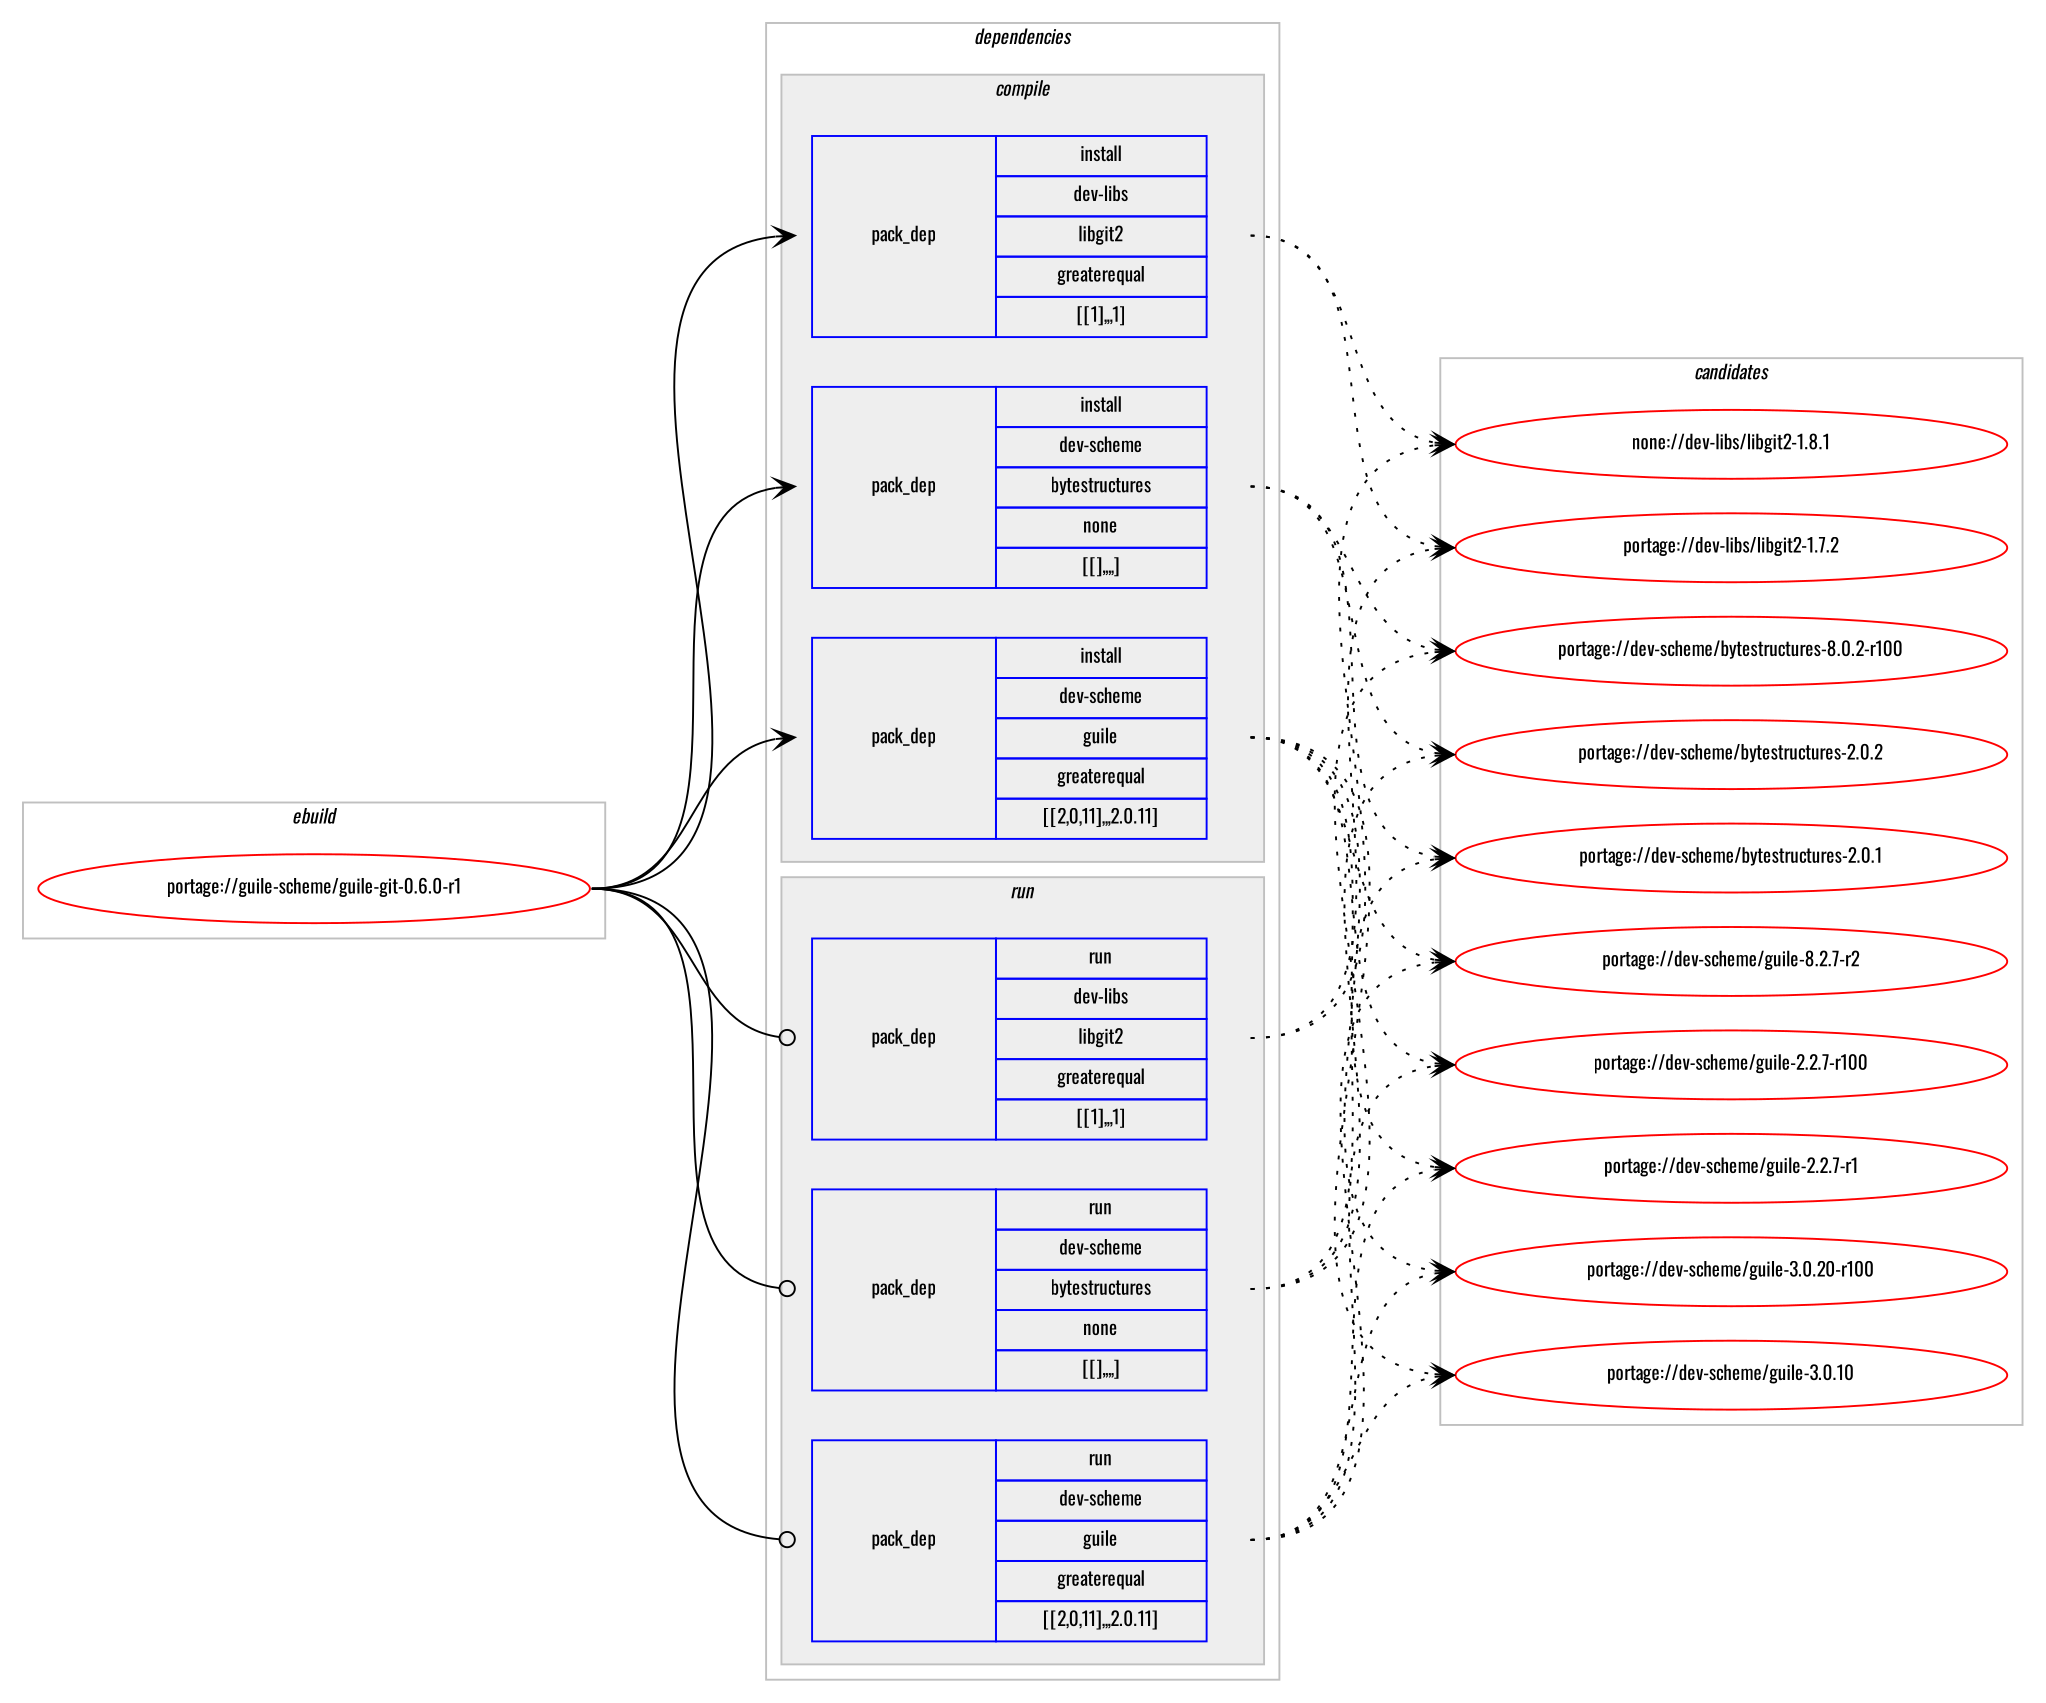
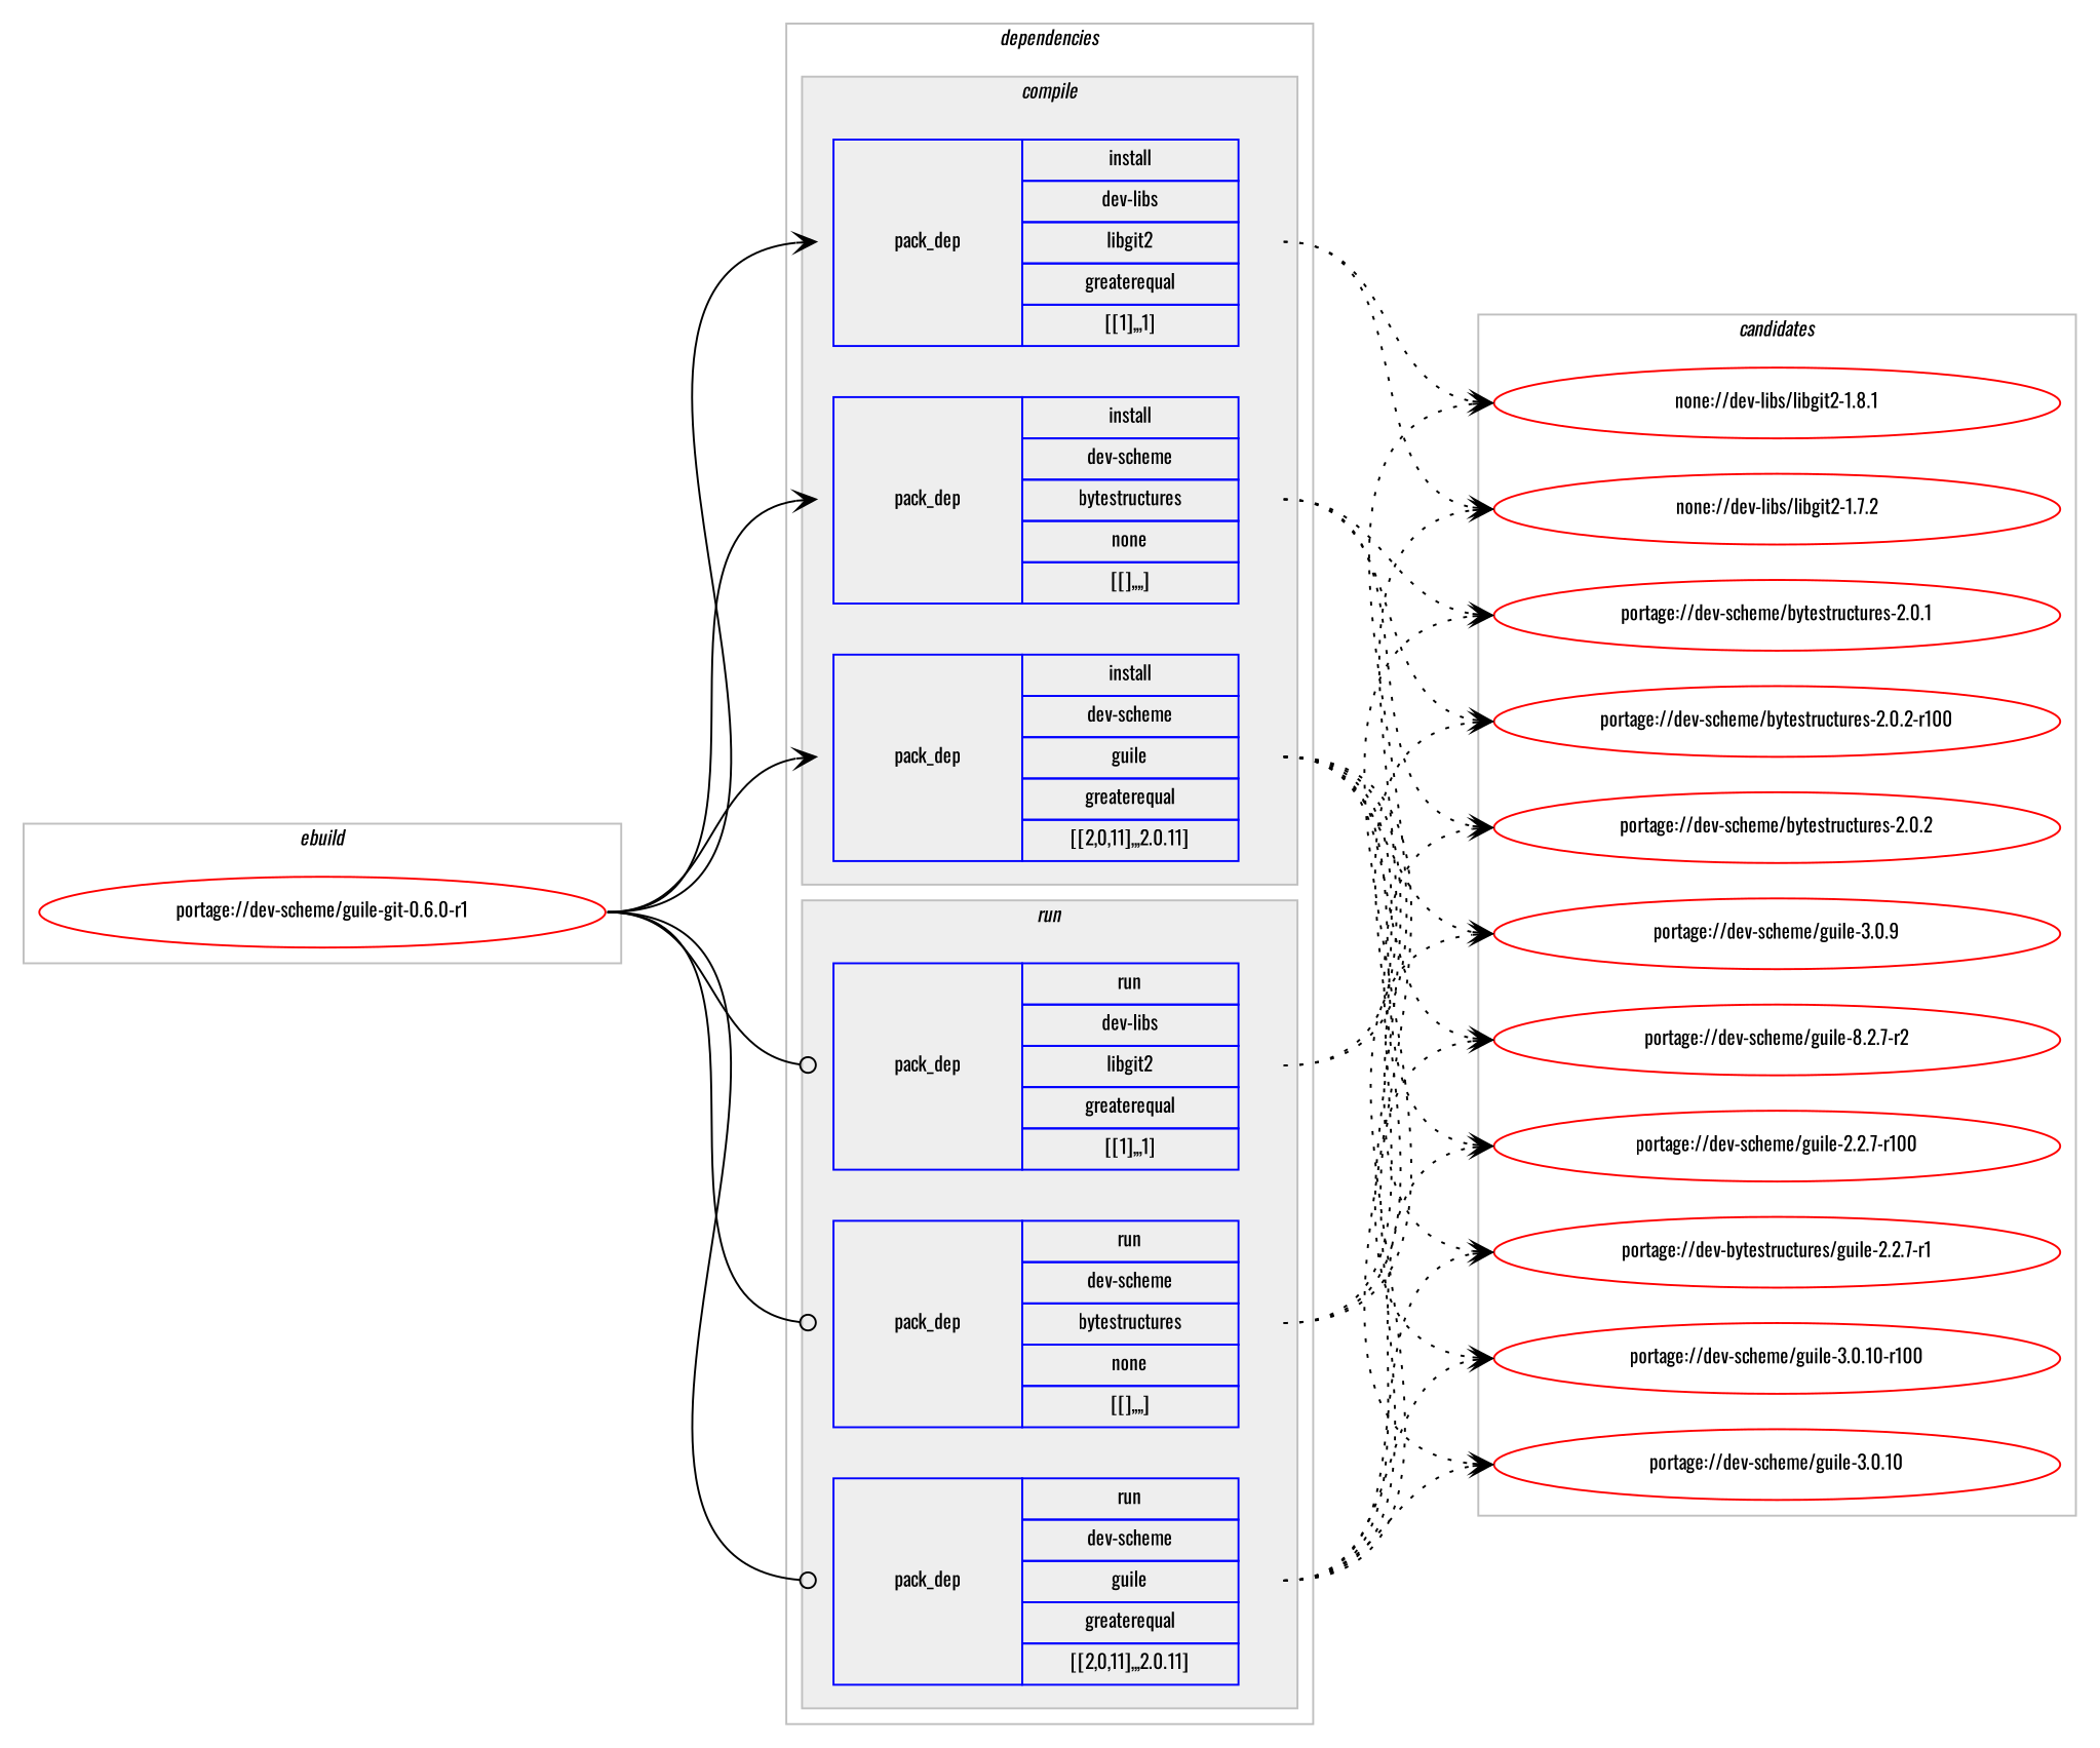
  digraph {
    compound=true
    concentrate=true
    fontname=Oswald
    fontsize=10
    newrank=true
    rankdir=LR
    ranksep=1.5
    node [color=red fontname=Oswald fontsize=10]
    edge [arrowhead=vee fontname=Oswald headport=w style=dotted tailport=e weight=100]
-   n1 [label="portage://guile-scheme/guile-git-0.6.0-r1" width=4]
+   n1 [label="portage://dev-scheme/guile-git-0.6.0-r1" width=4]
    n2 [color=blue label=<<TABLE BORDER="0" CELLBORDER="1" CELLSPACING="0" CELLPADDING="4" WIDTH="220"><TR><TD ROWSPAN="6" CELLPADDING="30">pack_dep</TD></TR><TR><TD WIDTH="110">install</TD></TR><TR><TD>dev-libs</TD></TR><TR><TD>libgit2</TD></TR><TR><TD>greaterequal</TD></TR><TR><TD>[[1],,,1]</TD></TR></TABLE>> shape=none]
    n3 [color=blue label=<<TABLE BORDER="0" CELLBORDER="1" CELLSPACING="0" CELLPADDING="4" WIDTH="220"><TR><TD ROWSPAN="6" CELLPADDING="30">pack_dep</TD></TR><TR><TD WIDTH="110">install</TD></TR><TR><TD>dev-scheme</TD></TR><TR><TD>bytestructures</TD></TR><TR><TD>none</TD></TR><TR><TD>[[],,,,]</TD></TR></TABLE>> shape=none]
    n4 [color=blue label=<<TABLE BORDER="0" CELLBORDER="1" CELLSPACING="0" CELLPADDING="4" WIDTH="220"><TR><TD ROWSPAN="6" CELLPADDING="30">pack_dep</TD></TR><TR><TD WIDTH="110">install</TD></TR><TR><TD>dev-scheme</TD></TR><TR><TD>guile</TD></TR><TR><TD>greaterequal</TD></TR><TR><TD>[[2,0,11],,,2.0.11]</TD></TR></TABLE>> shape=none]
    n5 [color=blue label=<<TABLE BORDER="0" CELLBORDER="1" CELLSPACING="0" CELLPADDING="4" WIDTH="220"><TR><TD ROWSPAN="6" CELLPADDING="30">pack_dep</TD></TR><TR><TD WIDTH="110">run</TD></TR><TR><TD>dev-libs</TD></TR><TR><TD>libgit2</TD></TR><TR><TD>greaterequal</TD></TR><TR><TD>[[1],,,1]</TD></TR></TABLE>> shape=none]
    n6 [color=blue label=<<TABLE BORDER="0" CELLBORDER="1" CELLSPACING="0" CELLPADDING="4" WIDTH="220"><TR><TD ROWSPAN="6" CELLPADDING="30">pack_dep</TD></TR><TR><TD WIDTH="110">run</TD></TR><TR><TD>dev-scheme</TD></TR><TR><TD>bytestructures</TD></TR><TR><TD>none</TD></TR><TR><TD>[[],,,,]</TD></TR></TABLE>> shape=none]
    n7 [color=blue label=<<TABLE BORDER="0" CELLBORDER="1" CELLSPACING="0" CELLPADDING="4" WIDTH="220"><TR><TD ROWSPAN="6" CELLPADDING="30">pack_dep</TD></TR><TR><TD WIDTH="110">run</TD></TR><TR><TD>dev-scheme</TD></TR><TR><TD>guile</TD></TR><TR><TD>greaterequal</TD></TR><TR><TD>[[2,0,11],,,2.0.11]</TD></TR></TABLE>> shape=none]
    n8 [label="none://dev-libs/libgit2-1.8.1" width=4]
-   n9 [label="portage://dev-libs/libgit2-1.7.2" width=4]
-   n10 [label="portage://dev-scheme/bytestructures-8.0.2-r100" width=4]
+   n9 [label="none://dev-libs/libgit2-1.7.2" width=4]
+   n10 [label="portage://dev-scheme/bytestructures-2.0.2-r100" width=4]
    n11 [label="portage://dev-scheme/bytestructures-2.0.2" width=4]
    n12 [label="portage://dev-scheme/bytestructures-2.0.1" width=4]
-   n13 [label="portage://dev-scheme/guile-3.0.20-r100" width=4]
+   n13 [label="portage://dev-scheme/guile-3.0.10-r100" width=4]
    n14 [label="portage://dev-scheme/guile-3.0.10" width=4]
+   n15 [label="portage://dev-scheme/guile-3.0.9" width=4]
    n16 [label="portage://dev-scheme/guile-8.2.7-r2" width=4]
    n17 [label="portage://dev-scheme/guile-2.2.7-r100" width=4]
-   n18 [label="portage://dev-scheme/guile-2.2.7-r1" width=4]
+   n18 [label="portage://dev-bytestructures/guile-2.2.7-r1" width=4]
    subgraph cluster_1 {
      color=gray
      label=<<i>ebuild</i>>
      n1
    }
    subgraph cluster_2 {
      color=gray
      label=<<i>dependencies</i>>
      subgraph cluster_3 {
        color=gray
        fillcolor="#eeeeee"
        label=<<i>compile</i>>
        style=filled
        subgraph sub_4 {
          color=gray
          fillcolor="#eeeeee"
          label=<<i>compile</i>>
          style=filled
          n2
        }
        subgraph sub_5 {
          color=gray
          fillcolor="#eeeeee"
          label=<<i>compile</i>>
          style=filled
          n3
        }
        subgraph sub_6 {
          color=gray
          fillcolor="#eeeeee"
          label=<<i>compile</i>>
          style=filled
          n4
        }
      }
      subgraph cluster_7 {
        color=gray
        fillcolor="#eeeeee"
        label=<<i>compile and run</i>>
        style=filled
      }
      subgraph cluster_8 {
        color=gray
        fillcolor="#eeeeee"
        label=<<i>run</i>>
        style=filled
        subgraph sub_9 {
          color=gray
          fillcolor="#eeeeee"
          label=<<i>run</i>>
          style=filled
          n5
        }
        subgraph sub_10 {
          color=gray
          fillcolor="#eeeeee"
          label=<<i>run</i>>
          style=filled
          n6
        }
        subgraph sub_11 {
          color=gray
          fillcolor="#eeeeee"
          label=<<i>run</i>>
          style=filled
          n7
        }
      }
    }
    subgraph cluster_12 {
      color=gray
      label=<<i>candidates</i>>
      rank=same
      subgraph sub_13 {
        color=black
        label=<<i>candidates</i>>
        nodesep=1
        rank=same
        n8
        n9
      }
      subgraph sub_14 {
        color=black
        label=<<i>candidates</i>>
        nodesep=1
        rank=same
        n10
        n11
        n12
      }
      subgraph sub_15 {
        color=black
        label=<<i>candidates</i>>
        nodesep=1
        rank=same
        n13
        n14
+       n15
        n16
        n17
        n18
      }
      subgraph sub_16 {
        color=black
        label=<<i>candidates</i>>
        nodesep=1
        rank=same
        n8
        n9
      }
      subgraph sub_17 {
        color=black
        label=<<i>candidates</i>>
        nodesep=1
        rank=same
        n10
        n11
        n12
      }
      subgraph sub_18 {
        color=black
        label=<<i>candidates</i>>
        nodesep=1
        rank=same
        n13
        n14
+       n15
        n16
        n17
        n18
      }
    }
    n1 -> n2 [style=solid weight=20]
    n1 -> n3 [style=solid weight=20]
    n1 -> n4 [style=solid weight=20]
    n1 -> n5 [arrowhead=odot style=solid weight=20]
    n1 -> n6 [arrowhead=odot style=solid weight=20]
    n1 -> n7 [arrowhead=odot style=solid weight=20]
    n2 -> n8
    n2 -> n9
    n3 -> n10
    n3 -> n11
    n3 -> n12
    n4 -> n13
    n4 -> n14
+   n4 -> n15
    n4 -> n16
    n4 -> n17
    n4 -> n18
    n5 -> n8
    n5 -> n9
    n6 -> n10
    n6 -> n11
    n6 -> n12
    n7 -> n13
    n7 -> n14
+   n7 -> n15
    n7 -> n16
    n7 -> n17
    n7 -> n18
  }
